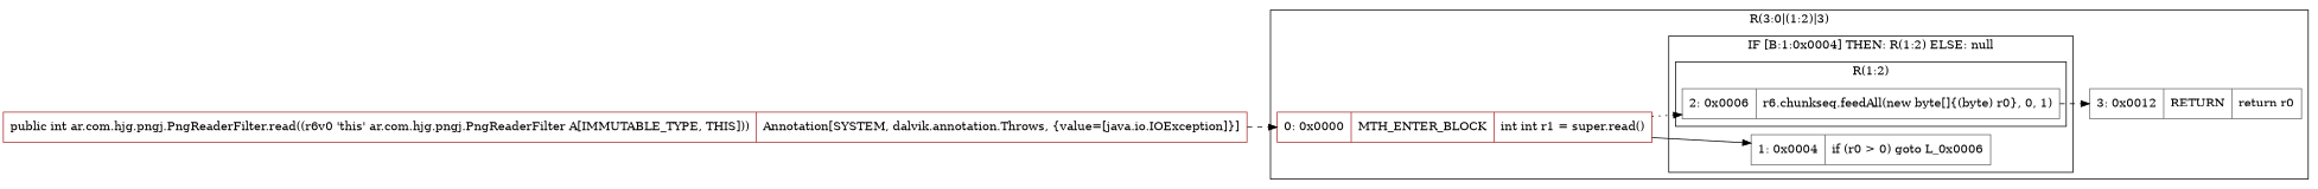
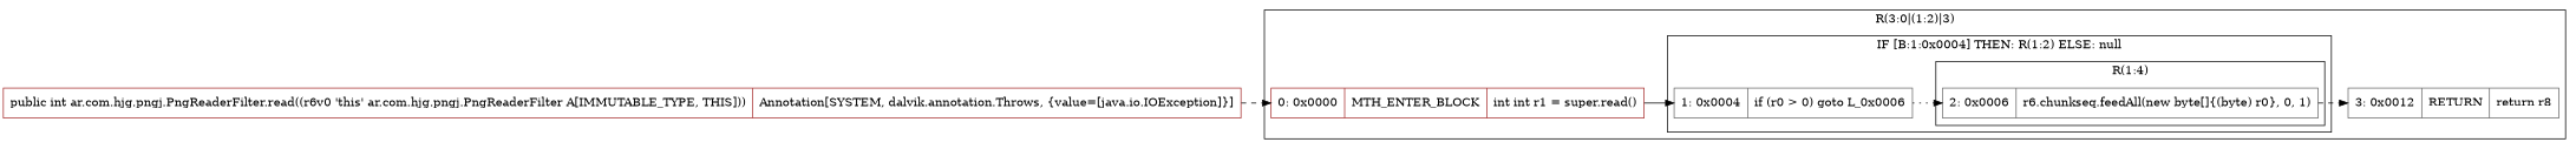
  digraph {
    rankdir=LR
    node [color=gray40 shape=record]
    edge [style=dashed]
    n1 [label="{2\:\ 0x0006|r6.chunkseq.feedAll(new byte[]\{(byte) r0\}, 0, 1)\l}"]
    n2 [label="{1\:\ 0x0004|if (r0 \> 0) goto L_0x0006\l}"]
    n3 [color=brown label="{0\:\ 0x0000|MTH_ENTER_BLOCK\l|int int r1 = super.read()\l}"]
-   n4 [label="{3\:\ 0x0012|RETURN\l|return r0\l}"]
+   n4 [label="{3\:\ 0x0012|RETURN\l|return r8\l}"]
    n5 [color=brown label="{public int ar.com.hjg.pngj.PngReaderFilter.read((r6v0 'this' ar.com.hjg.pngj.PngReaderFilter A[IMMUTABLE_TYPE, THIS]))  | Annotation[SYSTEM, dalvik.annotation.Throws, \{value=[java.io.IOException]\}]\l}"]
    subgraph cluster_1 {
      label="R(3:0|(1:2)|3)"
      n3
      n4
      subgraph cluster_2 {
        label="IF [B:1:0x0004] THEN: R(1:2) ELSE: null"
        n2
        subgraph cluster_3 {
-         label="R(1:2)"
+         label="R(1:4)"
          n1
        }
      }
    }
    n1 -> n4
-   n3 -> n1 [style=dotted]
+   n2 -> n1 [style=dotted]
    n3 -> n2 [style=solid]
    n5 -> n3
  }
